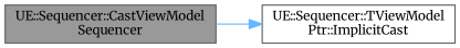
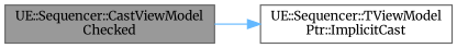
  digraph {
    rankdir=LR
    fontname=Merriweather
    node [fontname=Merriweather fontsize=10 shape=box style=filled]
-   n1 [color=gray40 fillcolor=grey60 fontcolor=black height=0.2 label="UE::Sequencer::CastViewModel\lSequencer" width=0.4]
+   n1 [color=gray40 fillcolor=grey60 fontcolor=black height=0.2 label="UE::Sequencer::CastViewModel\lChecked" width=0.4]
    n2 [color=grey40 fillcolor=white height=0.2 label="UE::Sequencer::TViewModel\lPtr::ImplicitCast" width=0.4]
    n1 -> n2 [color=steelblue1 fontname=Merriweather fontsize=10 labelfontname=Helvetica labelfontsize=10 style=solid]
  }
